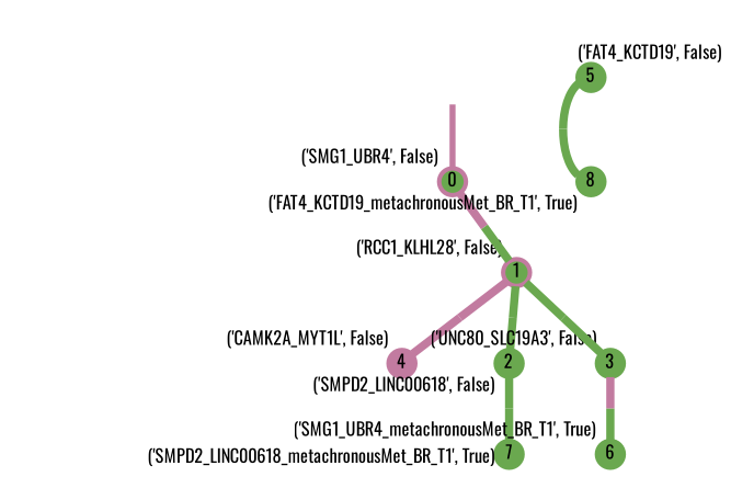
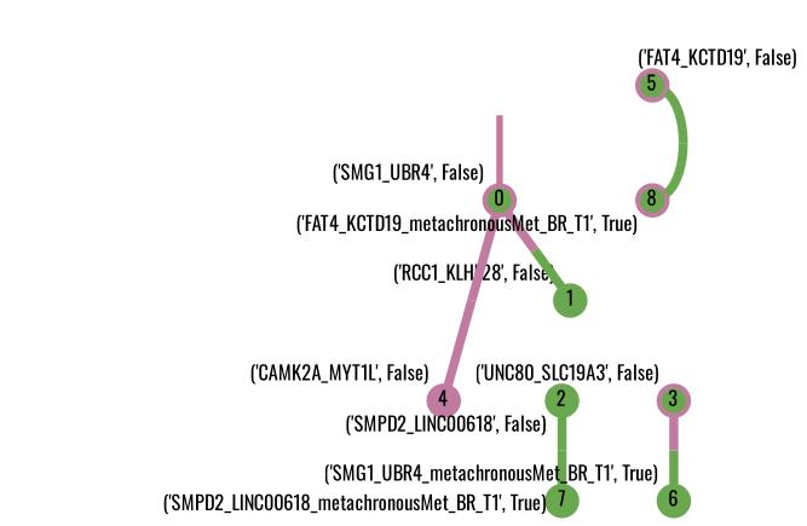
  strict digraph {
    fontname=Oswald
    forcelabels=true
    nodesep=0.7
    rankdir=TB
    ranksep=0.6
    splines=false
    node [color="#6aa84fff" fillcolor="#6aa84fff" fixedsize=true fontname=Oswald fontsize="12pt" penwidth=3 shape=circle style=filled xlabel="('SMG1_UBR4', False)"]
    edge [arrowsize=0 color="#6aa84fff;0.5:#6aa84fff" fontname=Oswald minlen=1.0 penwidth=5.5 style=solid]
    0 [color="#c27ba0ff" height=0.25]
-   1 [color="#c27ba0ff" height=0.25 xlabel="('RCC1_KLHL28', False)"]
+   1 [height=0.25 xlabel="('RCC1_KLHL28', False)"]
    4 [color="#c27ba0ff" fillcolor="#c27ba0ff" height=0.25 xlabel="('CAMK2A_MYT1L', False)"]
    2 [height=0.25 xlabel="('SMPD2_LINC00618', False)"]
-   3 [height=0.25 xlabel="('UNC80_SLC19A3', False)"]
+   3 [color="#c27ba0ff" height=0.25 xlabel="('UNC80_SLC19A3', False)"]
    6 [height=0.25 xlabel="('SMG1_UBR4_metachronousMet_BR_T1', True)"]
    7 [height=0.25 xlabel="('SMPD2_LINC00618_metachronousMet_BR_T1', True)"]
-   5 [height=0.25 xlabel="('FAT4_KCTD19', False)"]
-   8 [height=0.25 xlabel="('FAT4_KCTD19_metachronousMet_BR_T1', True)"]
+   5 [color="#c27ba0ff" height=0.25 xlabel="('FAT4_KCTD19', False)"]
+   8 [color="#c27ba0ff" height=0.25 xlabel="('FAT4_KCTD19_metachronousMet_BR_T1', True)"]
    normal [style=invis color="" fillcolor="" fixedsize="" fontsize="" shape=""]
    0 -> 1 [color="#c27ba0ff;0.5:#6aa84fff" minlen=1.2444443702697754]
-   1 -> 4 [color="#c27ba0ff;0.5:#c27ba0ff"]
-   1 -> 2
-   1 -> 3
+   0 -> 4 [color="#c27ba0ff;0.5:#c27ba0ff"]
    2 -> 7 [minlen=1.024999976158142]
    3 -> 6 [color="#c27ba0ff;0.5:#6aa84fff" minlen=1.024999976158142]
-   5 -> 8 [minlen=1.024999976158142]
+   8 -> 5 [minlen=1.024999976158142]
    normal -> 0 [color="#c27ba0ff" penwidth=4 minlen=""]
  }
